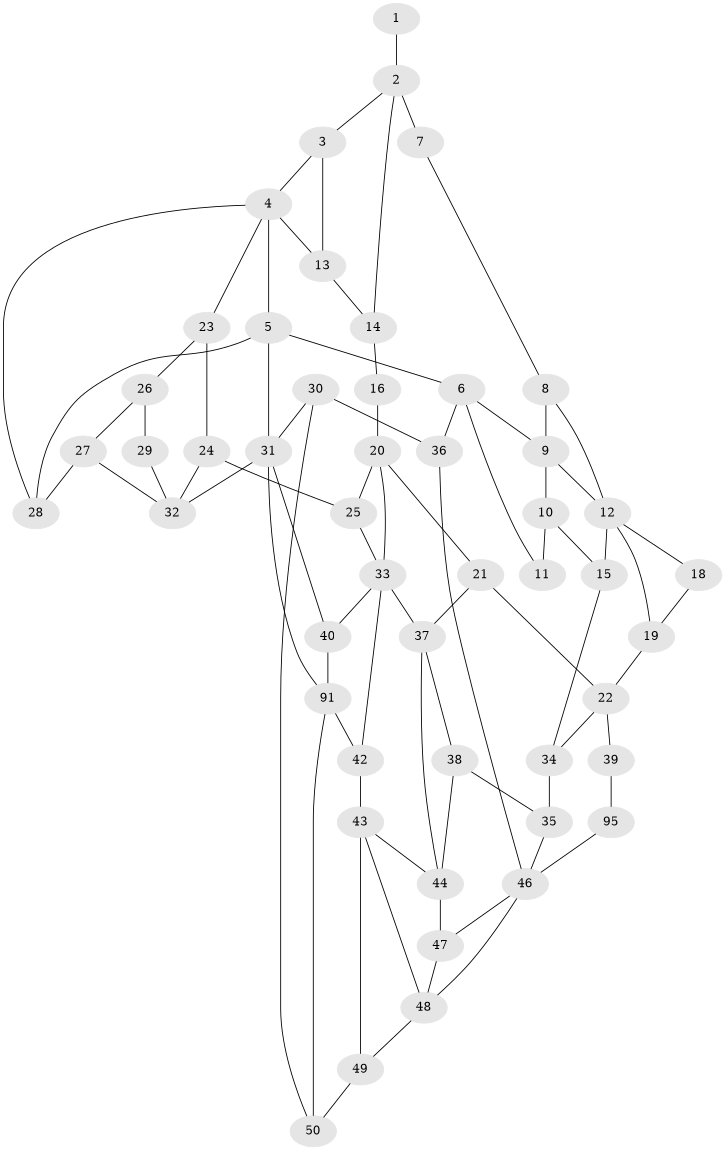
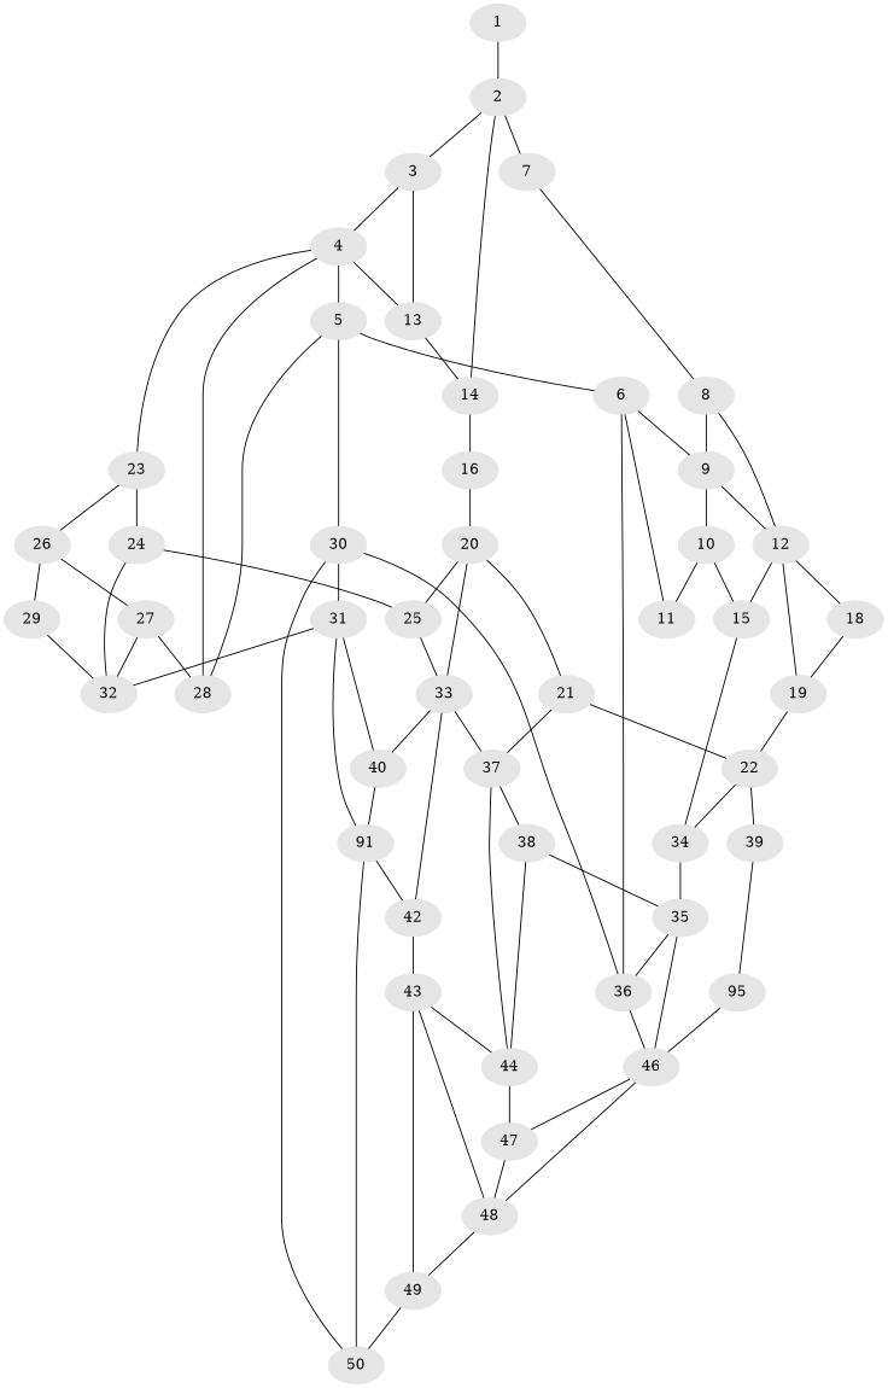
  graph {
    node [color=gray90 style=filled]
    edge [weight=1.0]
    1
    2
    3
    7
    14
    4
    13
    8
    16
    5
    23
    28
    6
    30
    24
    26
    9
    11
    36
    31
    50
    12
    10
    46
    15
    18
    19
    34
    22
    20
    35
    21
    25
    33
    39
    37
    40
    42
    38
    44
    n41 [label=95]
    32
    27
    29
    n45 [label=91]
    43
    48
    47
    49
    1 -- 2 [weight=2.0]
    2 -- 3
    2 -- 7 [weight=2.0]
    2 -- 14
    3 -- 4
    3 -- 13
    7 -- 8
    14 -- 16
    4 -- 13
    4 -- 5
    4 -- 23
    4 -- 28
    13 -- 14
    8 -- 9
    8 -- 12
    16 -- 20
    5 -- 28
    5 -- 6
-   5 -- 31
+   5 -- 30
    23 -- 24
    23 -- 26
    6 -- 9
    6 -- 11
    6 -- 36
    30 -- 36
    30 -- 31
    30 -- 50
    24 -- 25
    24 -- 32
    26 -- 27
    26 -- 29 [weight=2.0]
    9 -- 12
    9 -- 10 [weight=2.0]
    36 -- 46
    31 -- 40
    31 -- 32 [weight=2.0]
    31 -- n45
    12 -- 15
    12 -- 18
    12 -- 19
    10 -- 11 [weight=2.0]
    10 -- 15 [weight=2.0]
    46 -- 48
    46 -- 47
    15 -- 34
    18 -- 19
    19 -- 22
    34 -- 35
    22 -- 34
    22 -- 39
    20 -- 21
    20 -- 25
    20 -- 33
+   35 -- 36
    35 -- 46
    21 -- 22
    21 -- 37
    25 -- 33
    33 -- 37 [weight=2.0]
    33 -- 40
    33 -- 42
    39 -- n41
    37 -- 38
    37 -- 44
    40 -- n45
    42 -- 43 [weight=2.0]
    38 -- 35
    38 -- 44
    44 -- 47
    n41 -- 46 [weight=2.0]
    27 -- 28
    27 -- 32
    29 -- 32 [weight=2.0]
    n45 -- 50 [weight=2.0]
    n45 -- 42 [weight=2.0]
    43 -- 44
    43 -- 48
    43 -- 49 [weight=2.0]
    48 -- 49
    47 -- 48
    49 -- 50
  }
